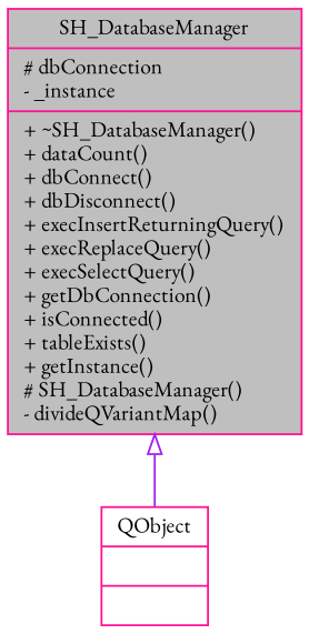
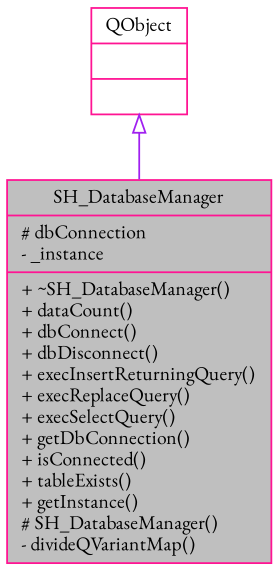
  digraph {
    fontname="EB Garamond"
    node [color=deeppink fontname="EB Garamond" fontsize=11 shape=record]
    n1 [fillcolor=grey75 fontcolor=black height=0.2 label="{SH_DatabaseManager\n|# dbConnection\l- _instance\l|+ ~SH_DatabaseManager()\l+ dataCount()\l+ dbConnect()\l+ dbDisconnect()\l+ execInsertReturningQuery()\l+ execReplaceQuery()\l+ execSelectQuery()\l+ getDbConnection()\l+ isConnected()\l+ tableExists()\l+ getInstance()\l# SH_DatabaseManager()\l- divideQVariantMap()\l}" style=filled width=0.4]
    n2 [height=0.2 label="{QObject\n||}" width=0.4]
-   n1 -> n2 [arrowtail=onormal color=purple dir=back fontname="EB Garamond" fontsize=11 labelfontname=Verdana labelfontsize=11 style=solid]
+   n2 -> n1 [arrowtail=onormal color=purple dir=back fontname="EB Garamond" fontsize=11 labelfontname=Verdana labelfontsize=11 style=solid]
  }
